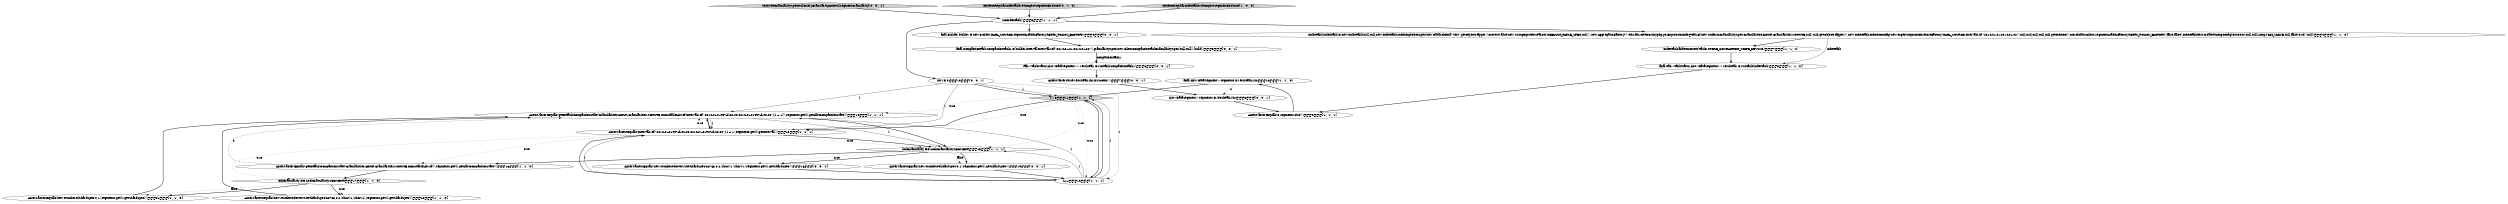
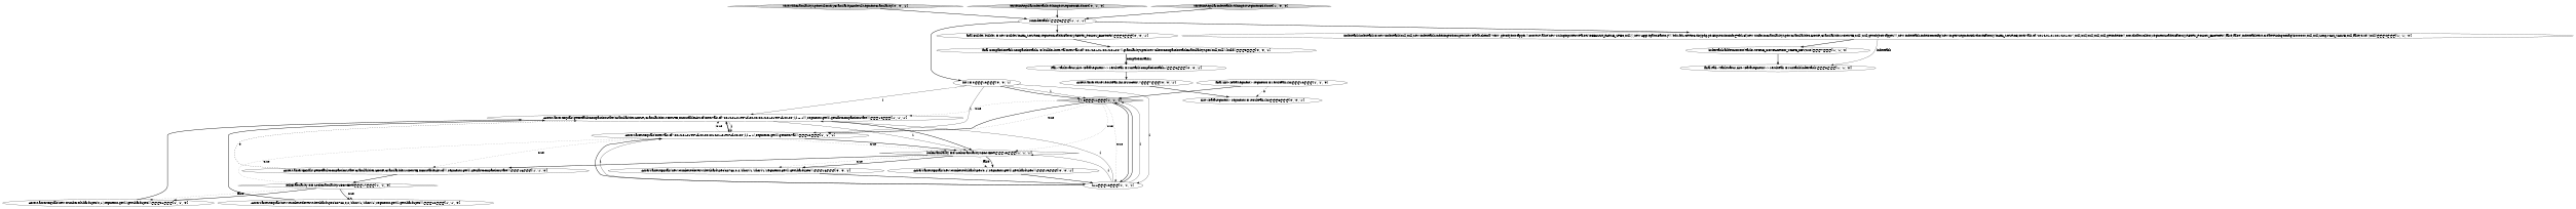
  digraph {
    node [fillcolor=white shape=ellipse style=filled]
    edge [style=bold]
    n1 [label="int i = 0@@@10@@@['0', '0', '1']"]
    n2 [fillcolor=lightgray label="i < 3@@@11@@@['1', '1', '1']" shape=diamond]
    n3 [label="Assert.assertEquals(getDefaultCompactionState(Granularities.HOUR,Granularities.MINUTE,ImmutableList.of(Intervals.of(\"2014-01-01T0%d:00:00/2014-01-01T0%d:00:00\",i,i + 1))),segments.get(i).getLastCompactionState())@@@14@@@['1', '1', '1']"]
    n4 [label="Assert.assertEquals(Intervals.of(\"2014-01-01T0%d:00:00/2014-01-01T0%d:00:00\",i,i + 1),segments.get(i).getInterval())@@@13@@@['1', '1', '1']"]
    n5 [label="i++@@@12@@@['1', '1', '1']"]
    n6 [label="lockGranularity == LockGranularity.SEGMENT@@@15@@@['1', '1', '1']" shape=diamond]
    n7 [label="lockGranularity == LockGranularity.SEGMENT@@@17@@@['1', '1', '0']" shape=diamond]
    n8 [label="Assert.assertEquals(getDefaultCompactionState(Granularities.HOUR,Granularities.MINUTE,ImmutableList.of()),segments.get(i).getLastCompactionState())@@@16@@@['1', '1', '0']"]
    n9 [label="Assert.assertEquals(new NumberedOverwriteShardSpec(32768,0,2,(short)1,(short)1),segments.get(i).getShardSpec())@@@16@@@['0', '0', '1']"]
    n10 [label="Assert.assertEquals(new NumberedShardSpec(0,1),segments.get(i).getShardSpec())@@@19@@@['0', '0', '1']"]
    n11 [label="final Pair<TaskStatus,List<DataSegment>> resultPair = runTask(indexTask)@@@8@@@['1', '1', '0']"]
-   n12 [label="Assert.assertEquals(3,segments.size())@@@9@@@['1', '1', '1']"]
    n13 [label="final List<DataSegment> segments = resultPair.rhs@@@10@@@['1', '1', '0']"]
    n14 [label="indexTask.addToContext(Tasks.STORE_COMPACTION_STATE_KEY,true)@@@7@@@['1', '1', '0']"]
    n15 [fillcolor=lightgray label="testWithGranularitySpecNullQueryGranularityAndNullSegmentGranularity['0', '0', '1']" shape=diamond]
    n16 [label="runIndexTask()@@@3@@@['1', '1', '1']"]
    n17 [label="final Builder builder = new Builder(DATA_SOURCE,segmentLoaderFactory,RETRY_POLICY_FACTORY)@@@4@@@['0', '0', '1']"]
    n18 [label="IndexTask indexTask = new IndexTask(null,null,new IndexTask.IndexIngestionSpec(new DataSchema(\"test\",getObjectMapper().convertValue(new StringInputRowParser(DEFAULT_PARSE_SPEC,null),),new AggregatorFactory((((edu.fdu.CPPDG.tinypdg.pe.ExpressionInfo@9fd13f,new UniformGranularitySpec(Granularities.HOUR,Granularities.MINUTE,null),null,getObjectMapper()),new IndexTask.IndexIOConfig(new IngestSegmentFirehoseFactory(DATA_SOURCE,Intervals.of(\"2014-01-01/2014-01-02\"),null,null,null,null,null,getIndexIO(),coordinatorClient,segmentLoaderFactory,RETRY_POLICY_FACTORY),false,false),IndexTaskTest.createTuningConfig(5000000,null,null,Long.MAX_VALUE,null,false,true)),null)@@@4@@@['1', '1', '0']"]
    n19 [label="final CompactionTask compactionTask1 = builder.interval(Intervals.of(\"2014-01-01/2014-01-02\")).granularitySpec(new ClientCompactionTaskGranularitySpec(null,null)).build()@@@5@@@['0', '0', '1']"]
    n20 [label="Pair<TaskStatus,List<DataSegment>> resultPair = runTask(compactionTask1)@@@6@@@['0', '0', '1']"]
    n21 [label="Assert.assertEquals(new NumberedOverwriteShardSpec(32768,0,2,(short)1,(short)1),segments.get(i).getShardSpec())@@@18@@@['1', '1', '0']"]
    n22 [label="Assert.assertEquals(new NumberedShardSpec(0,1),segments.get(i).getShardSpec())@@@21@@@['1', '1', '0']"]
    n23 [label="List<DataSegment> segments = resultPair.rhs@@@8@@@['0', '0', '1']"]
    n24 [label="Assert.assertTrue(resultPair.lhs.isSuccess())@@@7@@@['0', '0', '1']"]
    n25 [fillcolor=lightgray label="testRunRegularIndexTaskWithIngestSegmentFirehose['0', '1', '0']" shape=diamond]
    n26 [fillcolor=lightgray label="testRunRegularIndexTaskWithIngestSegmentFirehose['1', '0', '0']" shape=diamond]
    n1 -> n2 [label=i style=solid]
    n1 -> n2
    n1 -> n3 [label=i style=solid]
    n1 -> n4 [label=i style=solid]
-   n1 -> n5 [label=i style=dashed]
+   n1 -> n5 [label=i style=solid]
    n2 -> n3 [label=true style=dotted]
    n2 -> n4 [label=true style=dotted]
    n2 -> n4
    n2 -> n5 [label=true style=dotted]
    n2 -> n5
    n2 -> n6 [label=true style=dotted]
    n3 -> n4
    n3 -> n4 [label=i style=solid]
    n3 -> n6 [label=i style=solid]
    n3 -> n6
    n4 -> n3 [label=true style=dotted]
    n4 -> n3
    n4 -> n6 [label=true style=dotted]
    n4 -> n6
    n4 -> n7 [label=true style=dotted]
    n4 -> n8 [label=true style=dotted]
    n5 -> n2
    n5 -> n2 [label=i style=solid]
    n5 -> n3 [label=i style=solid]
    n5 -> n4 [label=i style=solid]
    n5 -> n4
    n5 -> n6 [label=i style=solid]
    n6 -> n8
    n6 -> n9
    n6 -> n9 [label=true style=dotted]
    n6 -> n10
    n6 -> n10 [label=false style=dotted]
    n7 -> n21 [label=true style=dotted]
    n7 -> n21
    n7 -> n22 [label=false style=dotted]
    n7 -> n22
    n8 -> n3 [label=0 style=dashed]
    n8 -> n7
    n9 -> n5
    n10 -> n5
-   n11 -> n12
-   n12 -> n13
    n13 -> n2
    n13 -> n23 [label=0 style=dashed]
    n14 -> n11
    n15 -> n16
    n16 -> n1
    n16 -> n17
    n16 -> n18
    n17 -> n19
    n18 -> n11 [label=indexTask style=solid]
    n18 -> n14
    n19 -> n20
    n19 -> n20 [label=compactionTask1 style=solid]
    n20 -> n24
    n21 -> n3
    n22 -> n3
-   n23 -> n12
    n24 -> n23
    n25 -> n16
    n26 -> n16
  }
